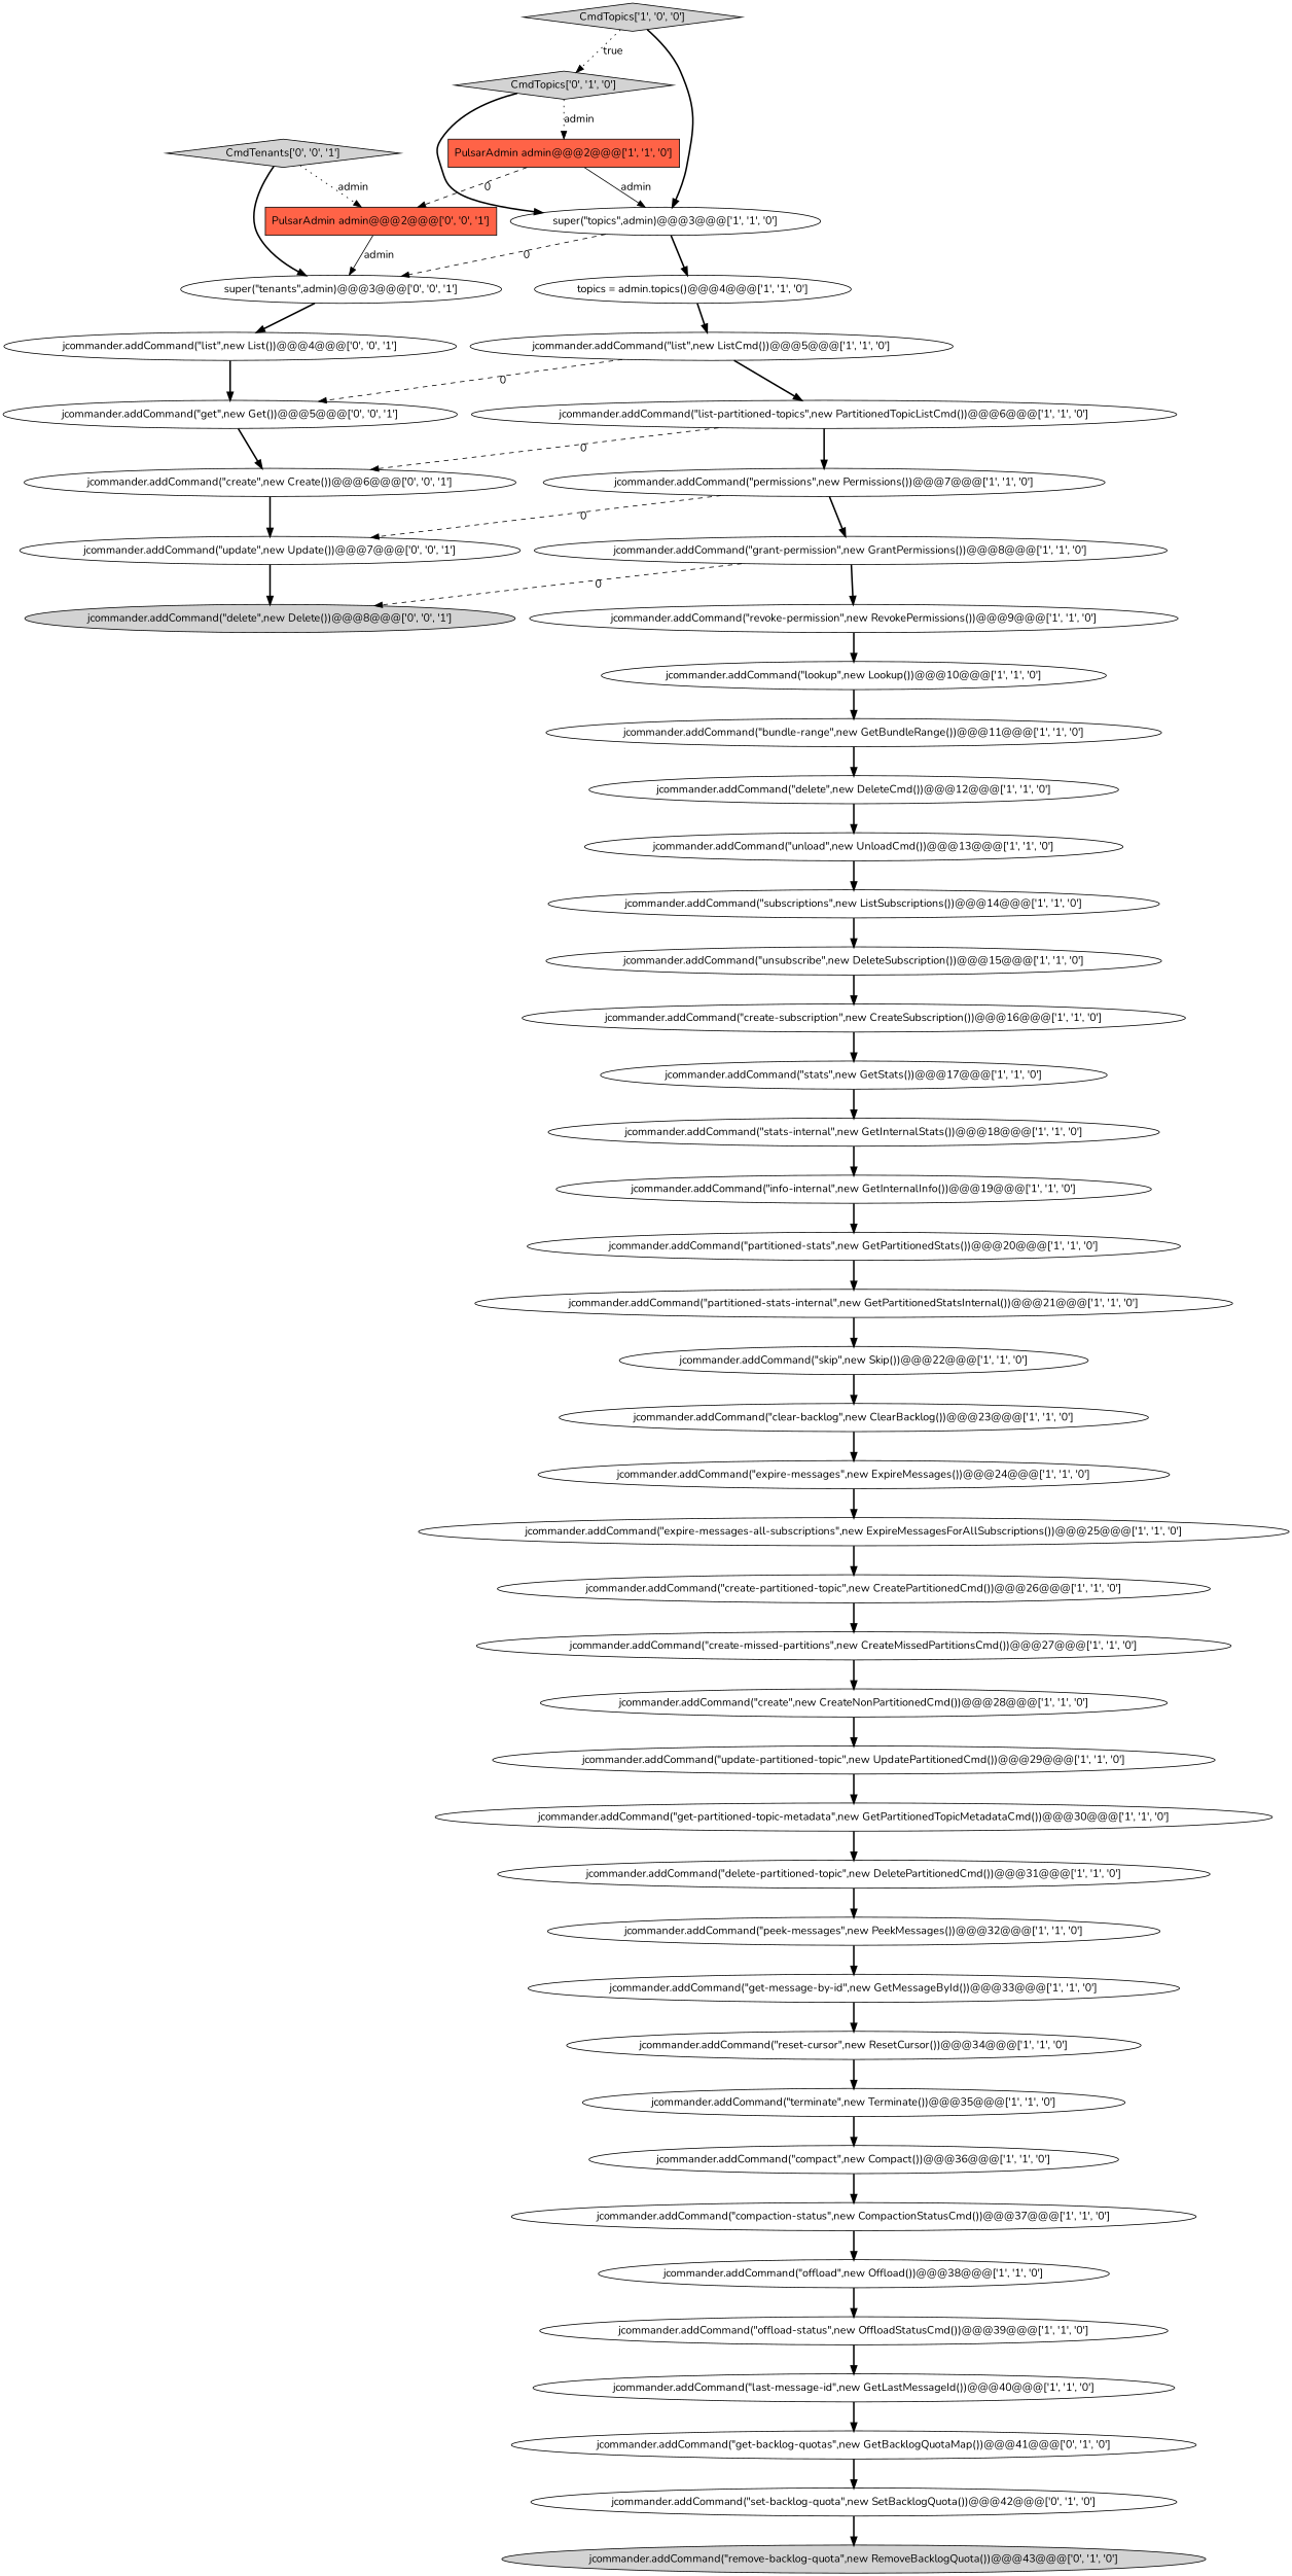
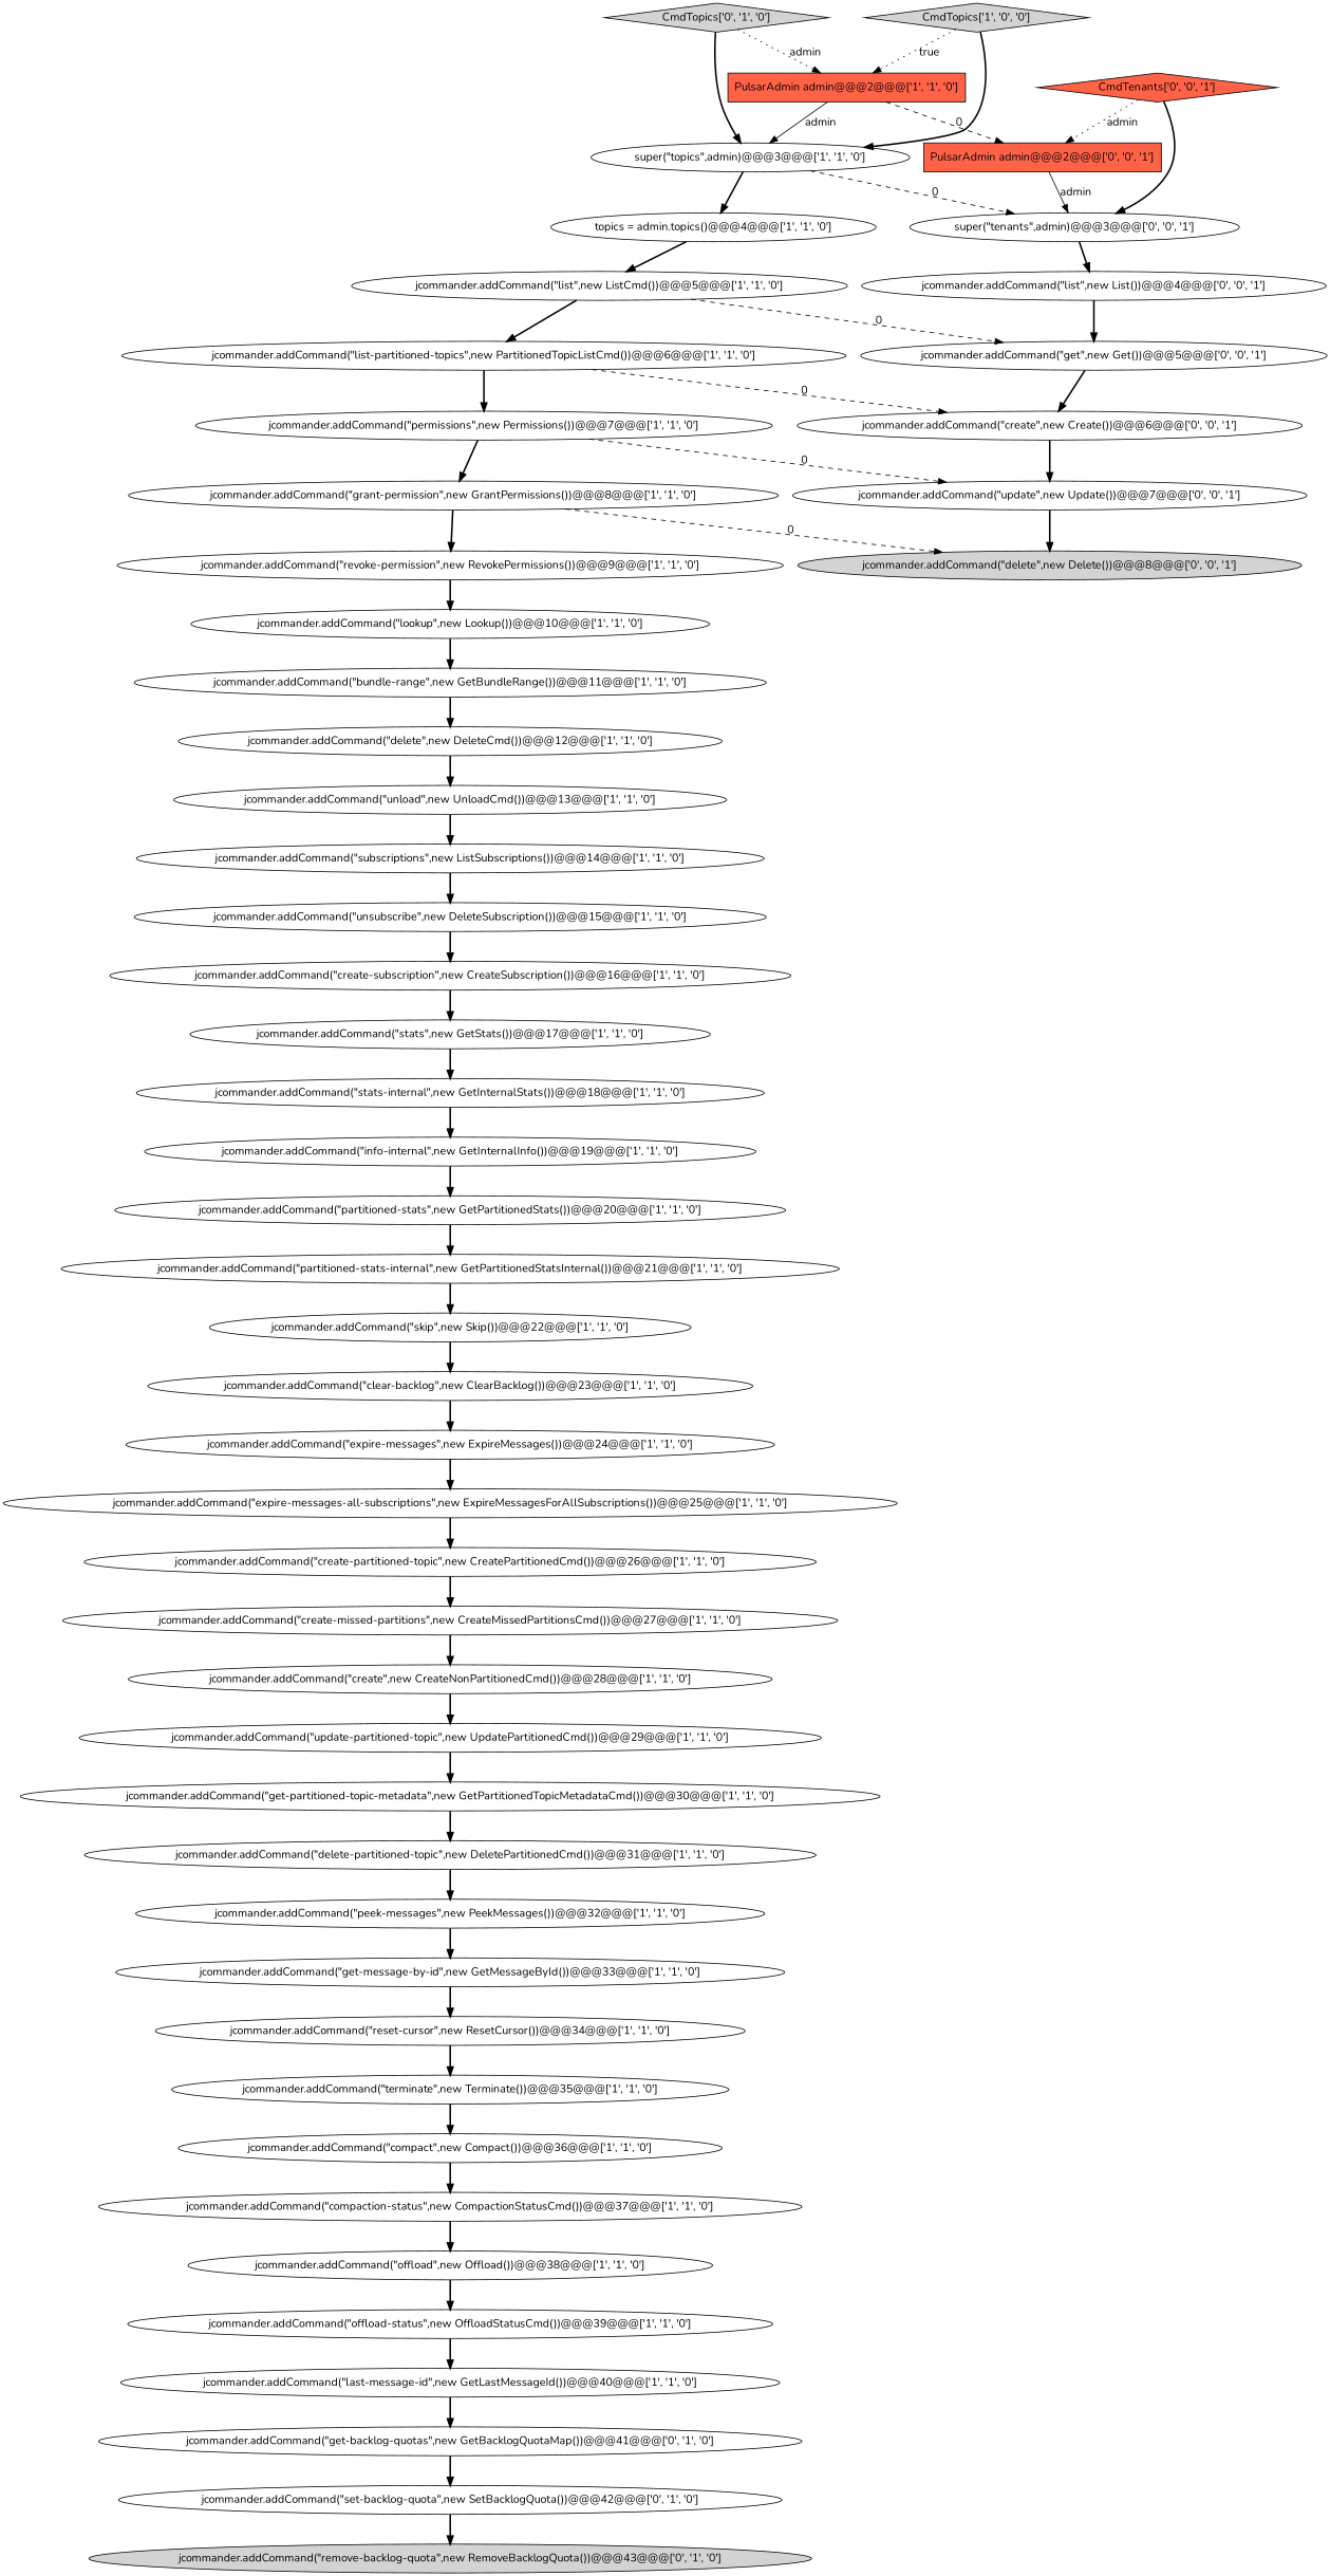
  digraph {
    fontname=Nunito
    node [fillcolor=white fontname=Nunito shape=ellipse style=filled]
    edge [fontname=Nunito style=bold]
    n1 [label="jcommander.addCommand(\"last-message-id\",new GetLastMessageId())@@@40@@@['1', '1', '0']"]
    n2 [label="jcommander.addCommand(\"get-backlog-quotas\",new GetBacklogQuotaMap())@@@41@@@['0', '1', '0']"]
    n3 [label="jcommander.addCommand(\"set-backlog-quota\",new SetBacklogQuota())@@@42@@@['0', '1', '0']"]
    n4 [label="jcommander.addCommand(\"delete-partitioned-topic\",new DeletePartitionedCmd())@@@31@@@['1', '1', '0']"]
    n5 [label="jcommander.addCommand(\"peek-messages\",new PeekMessages())@@@32@@@['1', '1', '0']"]
    n6 [label="jcommander.addCommand(\"get-message-by-id\",new GetMessageById())@@@33@@@['1', '1', '0']"]
    n7 [label="jcommander.addCommand(\"reset-cursor\",new ResetCursor())@@@34@@@['1', '1', '0']"]
    n8 [label="jcommander.addCommand(\"terminate\",new Terminate())@@@35@@@['1', '1', '0']"]
    n9 [label="jcommander.addCommand(\"compact\",new Compact())@@@36@@@['1', '1', '0']"]
    n10 [label="jcommander.addCommand(\"partitioned-stats\",new GetPartitionedStats())@@@20@@@['1', '1', '0']"]
    n11 [label="jcommander.addCommand(\"partitioned-stats-internal\",new GetPartitionedStatsInternal())@@@21@@@['1', '1', '0']"]
    n12 [label="jcommander.addCommand(\"skip\",new Skip())@@@22@@@['1', '1', '0']"]
    n13 [label="jcommander.addCommand(\"stats-internal\",new GetInternalStats())@@@18@@@['1', '1', '0']"]
    n14 [label="jcommander.addCommand(\"info-internal\",new GetInternalInfo())@@@19@@@['1', '1', '0']"]
    n15 [fillcolor=lightgray label="jcommander.addCommand(\"remove-backlog-quota\",new RemoveBacklogQuota())@@@43@@@['0', '1', '0']"]
    n16 [label="jcommander.addCommand(\"compaction-status\",new CompactionStatusCmd())@@@37@@@['1', '1', '0']"]
    n17 [label="jcommander.addCommand(\"offload\",new Offload())@@@38@@@['1', '1', '0']"]
    n18 [label="jcommander.addCommand(\"delete\",new DeleteCmd())@@@12@@@['1', '1', '0']"]
    n19 [label="jcommander.addCommand(\"unload\",new UnloadCmd())@@@13@@@['1', '1', '0']"]
    n20 [label="jcommander.addCommand(\"subscriptions\",new ListSubscriptions())@@@14@@@['1', '1', '0']"]
    n21 [label="jcommander.addCommand(\"grant-permission\",new GrantPermissions())@@@8@@@['1', '1', '0']"]
    n22 [fillcolor=lightgray label="jcommander.addCommand(\"delete\",new Delete())@@@8@@@['0', '0', '1']"]
    n23 [label="jcommander.addCommand(\"revoke-permission\",new RevokePermissions())@@@9@@@['1', '1', '0']"]
    n24 [label="jcommander.addCommand(\"lookup\",new Lookup())@@@10@@@['1', '1', '0']"]
    n25 [label="jcommander.addCommand(\"bundle-range\",new GetBundleRange())@@@11@@@['1', '1', '0']"]
    n26 [label="jcommander.addCommand(\"expire-messages-all-subscriptions\",new ExpireMessagesForAllSubscriptions())@@@25@@@['1', '1', '0']"]
    n27 [label="jcommander.addCommand(\"create-partitioned-topic\",new CreatePartitionedCmd())@@@26@@@['1', '1', '0']"]
    n28 [label="jcommander.addCommand(\"create-missed-partitions\",new CreateMissedPartitionsCmd())@@@27@@@['1', '1', '0']"]
    n29 [label="super(\"tenants\",admin)@@@3@@@['0', '0', '1']"]
    n30 [label="jcommander.addCommand(\"list\",new List())@@@4@@@['0', '0', '1']"]
    n31 [label="jcommander.addCommand(\"get\",new Get())@@@5@@@['0', '0', '1']"]
    n32 [label="jcommander.addCommand(\"stats\",new GetStats())@@@17@@@['1', '1', '0']"]
    n33 [label="jcommander.addCommand(\"update-partitioned-topic\",new UpdatePartitionedCmd())@@@29@@@['1', '1', '0']"]
    n34 [label="jcommander.addCommand(\"get-partitioned-topic-metadata\",new GetPartitionedTopicMetadataCmd())@@@30@@@['1', '1', '0']"]
    n35 [label="jcommander.addCommand(\"offload-status\",new OffloadStatusCmd())@@@39@@@['1', '1', '0']"]
    n36 [label="super(\"topics\",admin)@@@3@@@['1', '1', '0']"]
    n37 [label="topics = admin.topics()@@@4@@@['1', '1', '0']"]
    n38 [label="jcommander.addCommand(\"list\",new ListCmd())@@@5@@@['1', '1', '0']"]
    n39 [fillcolor=lightgray label="CmdTopics['0', '1', '0']" shape=diamond]
    n40 [fillcolor=tomato label="PulsarAdmin admin@@@2@@@['1', '1', '0']" shape=box]
    n41 [fillcolor=tomato label="PulsarAdmin admin@@@2@@@['0', '0', '1']" shape=box]
    n42 [fillcolor=lightgray label="CmdTopics['1', '0', '0']" shape=diamond]
    n43 [label="jcommander.addCommand(\"unsubscribe\",new DeleteSubscription())@@@15@@@['1', '1', '0']"]
    n44 [label="jcommander.addCommand(\"create-subscription\",new CreateSubscription())@@@16@@@['1', '1', '0']"]
    n45 [label="jcommander.addCommand(\"create\",new CreateNonPartitionedCmd())@@@28@@@['1', '1', '0']"]
    n46 [label="jcommander.addCommand(\"create\",new Create())@@@6@@@['0', '0', '1']"]
    n47 [label="jcommander.addCommand(\"update\",new Update())@@@7@@@['0', '0', '1']"]
    n48 [label="jcommander.addCommand(\"expire-messages\",new ExpireMessages())@@@24@@@['1', '1', '0']"]
    n49 [label="jcommander.addCommand(\"list-partitioned-topics\",new PartitionedTopicListCmd())@@@6@@@['1', '1', '0']"]
    n50 [label="jcommander.addCommand(\"permissions\",new Permissions())@@@7@@@['1', '1', '0']"]
    n51 [label="jcommander.addCommand(\"clear-backlog\",new ClearBacklog())@@@23@@@['1', '1', '0']"]
-   n52 [fillcolor=lightgray label="CmdTenants['0', '0', '1']" shape=diamond]
+   n52 [fillcolor=tomato label="CmdTenants['0', '0', '1']" shape=diamond]
    n1 -> n2
    n2 -> n3
    n3 -> n15
    n4 -> n5
    n5 -> n6
    n6 -> n7
    n7 -> n8
    n8 -> n9
    n9 -> n16
    n10 -> n11
    n11 -> n12
    n12 -> n51
    n13 -> n14
    n14 -> n10
    n16 -> n17
    n17 -> n35
    n18 -> n19
    n19 -> n20
    n20 -> n43
    n21 -> n22 [label=0 style=dashed]
    n21 -> n23
    n23 -> n24
    n24 -> n25
    n25 -> n18
    n26 -> n27
    n27 -> n28
    n28 -> n45
    n29 -> n30
    n30 -> n31
    n31 -> n46
    n32 -> n13
    n33 -> n34
    n34 -> n4
    n35 -> n1
    n36 -> n29 [label=0 style=dashed]
    n36 -> n37
    n37 -> n38
    n38 -> n31 [label=0 style=dashed]
    n38 -> n49
    n39 -> n36
    n39 -> n40 [label=admin style=dotted]
    n40 -> n36 [label=admin style=solid]
    n40 -> n41 [label=0 style=dashed]
    n41 -> n29 [label=admin style=solid]
    n42 -> n36
-   n42 -> n39 [label=true style=dotted]
+   n42 -> n40 [label=true style=dotted]
    n43 -> n44
    n44 -> n32
    n45 -> n33
    n46 -> n47
    n47 -> n22
    n48 -> n26
    n49 -> n46 [label=0 style=dashed]
    n49 -> n50
    n50 -> n21
    n50 -> n47 [label=0 style=dashed]
    n51 -> n48
    n52 -> n29
    n52 -> n41 [label=admin style=dotted]
  }
